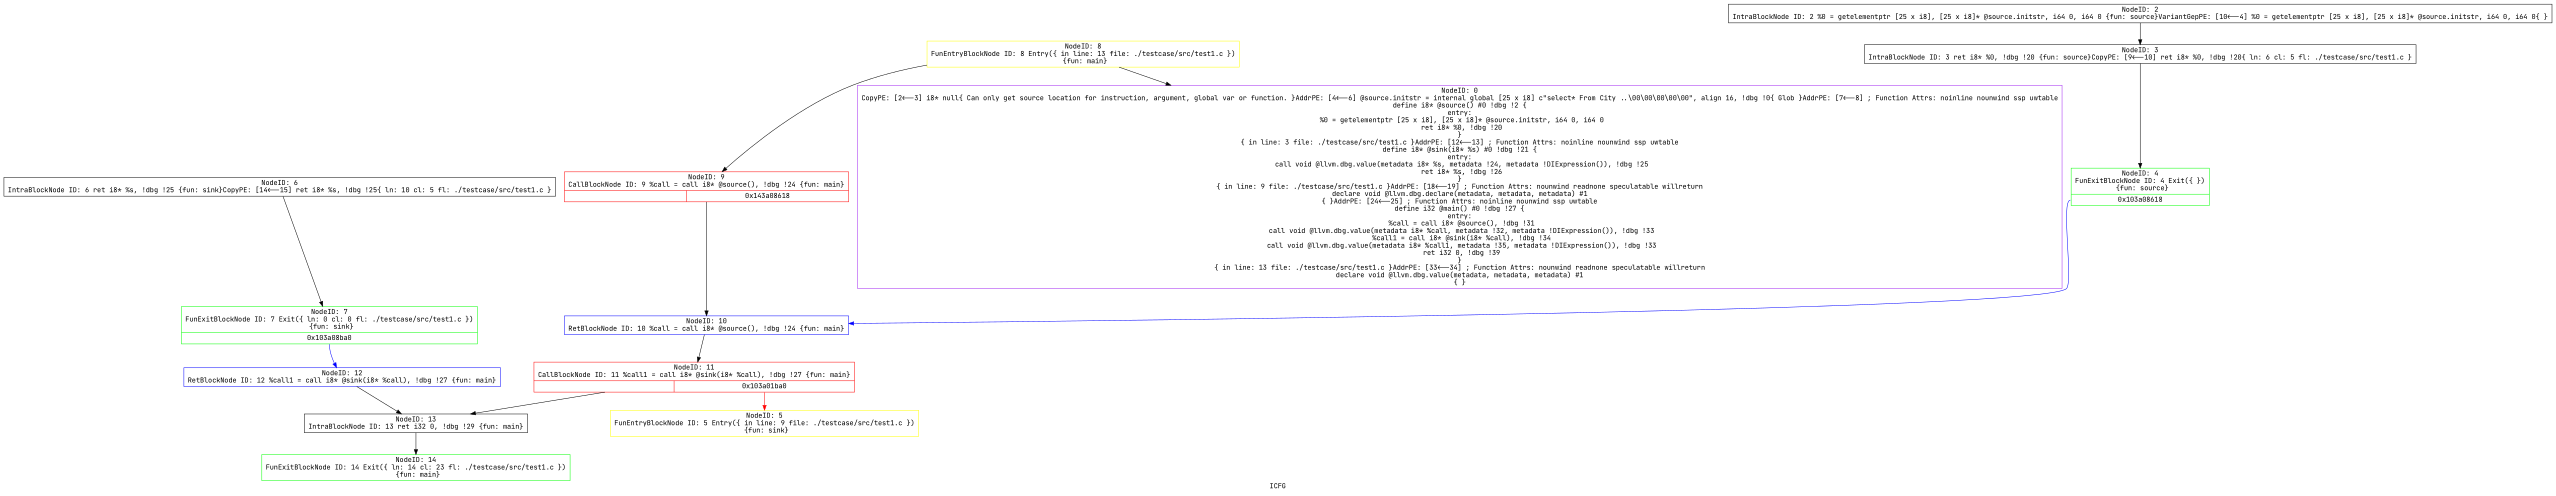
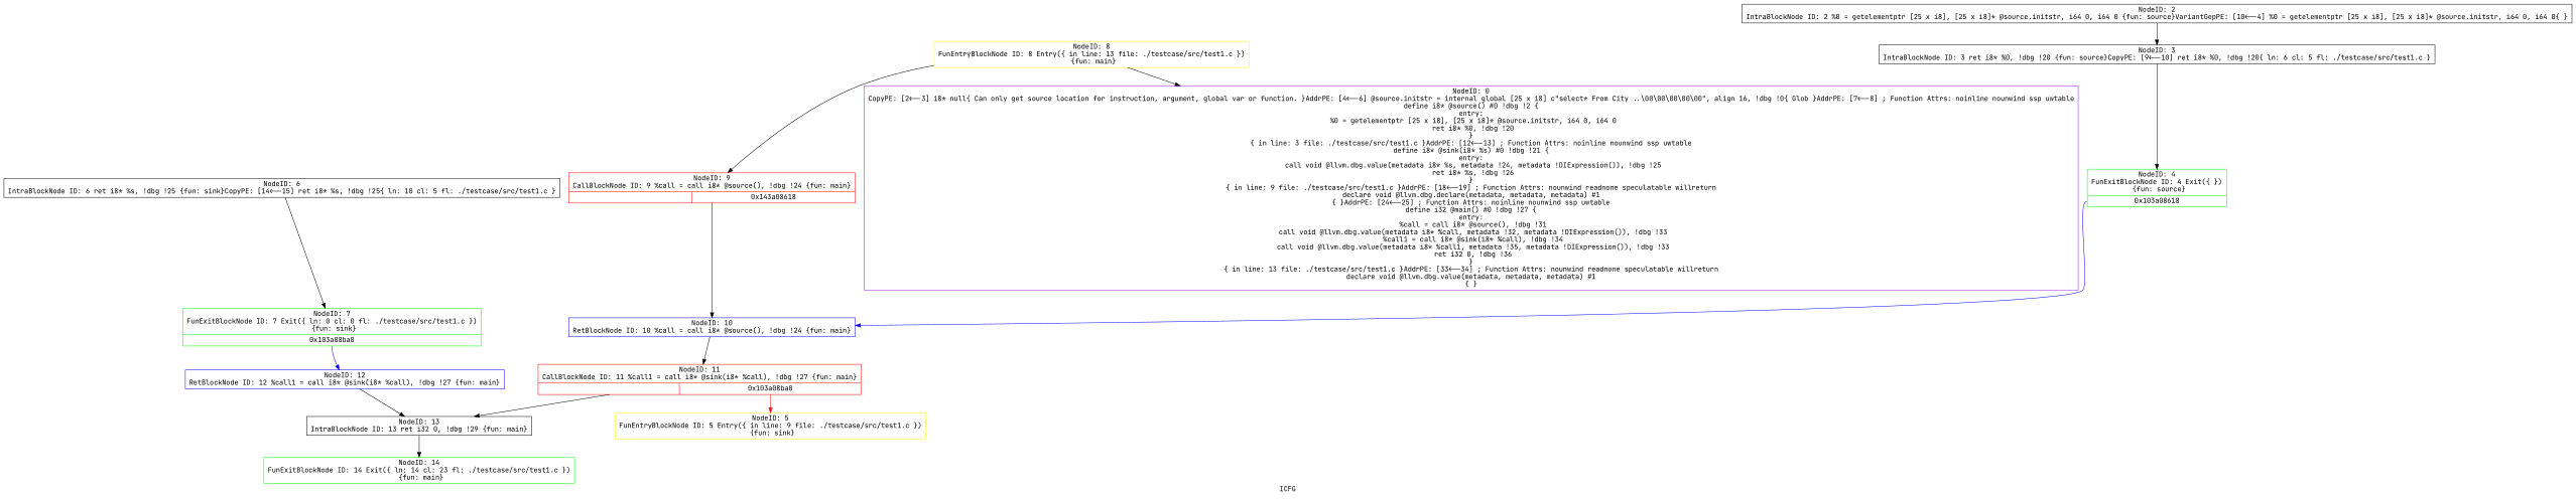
  digraph {
    fontname="JetBrains Mono"
    label=ICFG
    node [color=black fontname="JetBrains Mono" shape=record]
    edge [fontname="JetBrains Mono" style=solid]
    n1 [color=green label="{NodeID: 14\nFunExitBlockNode ID: 14 Exit(\{ ln: 14  cl: 23  fl: ./testcase/src/test1.c \})\n \{fun: main\}}"]
    n2 [label="{NodeID: 13\nIntraBlockNode ID: 13   ret i32 0, !dbg !29 \{fun: main\}}"]
    n3 [color=blue label="{NodeID: 12\nRetBlockNode ID: 12   %call1 = call i8* @sink(i8* %call), !dbg !27 \{fun: main\}}"]
-   n4 [color=red label="{NodeID: 11\nCallBlockNode ID: 11   %call1 = call i8* @sink(i8* %call), !dbg !27 \{fun: main\}|{|<s1>0x103a01ba0}}"]
+   n4 [color=red label="{NodeID: 11\nCallBlockNode ID: 11   %call1 = call i8* @sink(i8* %call), !dbg !27 \{fun: main\}|{|<s1>0x103a08ba0}}"]
    n5 [color=yellow label="{NodeID: 5\nFunEntryBlockNode ID: 5 Entry(\{ in line: 9 file: ./testcase/src/test1.c \})\n \{fun: sink\}}"]
    n6 [label="{NodeID: 6\nIntraBlockNode ID: 6   ret i8* %s, !dbg !25 \{fun: sink\}CopyPE: [14\<--15]    ret i8* %s, !dbg !25\{ ln: 10  cl: 5  fl: ./testcase/src/test1.c \}}"]
    n7 [color=green label="{NodeID: 7\nFunExitBlockNode ID: 7 Exit(\{ ln: 0  cl: 0  fl: ./testcase/src/test1.c \})\n \{fun: sink\}|{<s0>0x103a08ba0}}"]
    n8 [color=blue label="{NodeID: 10\nRetBlockNode ID: 10   %call = call i8* @source(), !dbg !24 \{fun: main\}}"]
    n9 [color=red label="{NodeID: 9\nCallBlockNode ID: 9   %call = call i8* @source(), !dbg !24 \{fun: main\}|{|<s1>0x143a08618}}"]
    n10 [label="{NodeID: 2\nIntraBlockNode ID: 2   %0 = getelementptr [25 x i8], [25 x i8]* @source.initstr, i64 0, i64 0 \{fun: source\}VariantGepPE: [10\<--4]    %0 = getelementptr [25 x i8], [25 x i8]* @source.initstr, i64 0, i64 0\{  \}}"]
    n11 [label="{NodeID: 3\nIntraBlockNode ID: 3   ret i8* %0, !dbg !20 \{fun: source\}CopyPE: [9\<--10]    ret i8* %0, !dbg !20\{ ln: 6  cl: 5  fl: ./testcase/src/test1.c \}}"]
    n12 [color=yellow label="{NodeID: 8\nFunEntryBlockNode ID: 8 Entry(\{ in line: 13 file: ./testcase/src/test1.c \})\n \{fun: main\}}"]
-   n13 [color=purple label="{NodeID: 0\nCopyPE: [2\<--3]  i8* null\{ Can only get source location for instruction, argument, global var or function. \}AddrPE: [4\<--6]  @source.initstr = internal global [25 x i8] c\"select* From City ..\\00\\00\\00\\00\\00\", align 16, !dbg !0\{ Glob  \}AddrPE: [7\<--8]  ; Function Attrs: noinline nounwind ssp uwtable\ndefine i8* @source() #0 !dbg !2 \{\nentry:\n  %0 = getelementptr [25 x i8], [25 x i8]* @source.initstr, i64 0, i64 0\n  ret i8* %0, !dbg !20\n\}\n\{ in line: 3 file: ./testcase/src/test1.c \}AddrPE: [12\<--13]  ; Function Attrs: noinline nounwind ssp uwtable\ndefine i8* @sink(i8* %s) #0 !dbg !21 \{\nentry:\n  call void @llvm.dbg.value(metadata i8* %s, metadata !24, metadata !DIExpression()), !dbg !25\n  ret i8* %s, !dbg !26\n\}\n\{ in line: 9 file: ./testcase/src/test1.c \}AddrPE: [18\<--19]  ; Function Attrs: nounwind readnone speculatable willreturn\ndeclare void @llvm.dbg.declare(metadata, metadata, metadata) #1\n\{  \}AddrPE: [24\<--25]  ; Function Attrs: noinline nounwind ssp uwtable\ndefine i32 @main() #0 !dbg !27 \{\nentry:\n  %call = call i8* @source(), !dbg !31\n  call void @llvm.dbg.value(metadata i8* %call, metadata !32, metadata !DIExpression()), !dbg !33\n  %call1 = call i8* @sink(i8* %call), !dbg !34\n  call void @llvm.dbg.value(metadata i8* %call1, metadata !35, metadata !DIExpression()), !dbg !33\n  ret i32 0, !dbg !39\n\}\n\{ in line: 13 file: ./testcase/src/test1.c \}AddrPE: [33\<--34]  ; Function Attrs: nounwind readnone speculatable willreturn\ndeclare void @llvm.dbg.value(metadata, metadata, metadata) #1\n\{  \}}"]
+   n13 [color=purple label="{NodeID: 0\nCopyPE: [2\<--3]  i8* null\{ Can only get source location for instruction, argument, global var or function. \}AddrPE: [4\<--6]  @source.initstr = internal global [25 x i8] c\"select* From City ..\\00\\00\\00\\00\\00\", align 16, !dbg !0\{ Glob  \}AddrPE: [7\<--8]  ; Function Attrs: noinline nounwind ssp uwtable\ndefine i8* @source() #0 !dbg !2 \{\nentry:\n  %0 = getelementptr [25 x i8], [25 x i8]* @source.initstr, i64 0, i64 0\n  ret i8* %0, !dbg !20\n\}\n\{ in line: 3 file: ./testcase/src/test1.c \}AddrPE: [12\<--13]  ; Function Attrs: noinline nounwind ssp uwtable\ndefine i8* @sink(i8* %s) #0 !dbg !21 \{\nentry:\n  call void @llvm.dbg.value(metadata i8* %s, metadata !24, metadata !DIExpression()), !dbg !25\n  ret i8* %s, !dbg !26\n\}\n\{ in line: 9 file: ./testcase/src/test1.c \}AddrPE: [18\<--19]  ; Function Attrs: nounwind readnone speculatable willreturn\ndeclare void @llvm.dbg.declare(metadata, metadata, metadata) #1\n\{  \}AddrPE: [24\<--25]  ; Function Attrs: noinline nounwind ssp uwtable\ndefine i32 @main() #0 !dbg !27 \{\nentry:\n  %call = call i8* @source(), !dbg !31\n  call void @llvm.dbg.value(metadata i8* %call, metadata !32, metadata !DIExpression()), !dbg !33\n  %call1 = call i8* @sink(i8* %call), !dbg !34\n  call void @llvm.dbg.value(metadata i8* %call1, metadata !35, metadata !DIExpression()), !dbg !33\n  ret i32 0, !dbg !36\n\}\n\{ in line: 13 file: ./testcase/src/test1.c \}AddrPE: [33\<--34]  ; Function Attrs: nounwind readnone speculatable willreturn\ndeclare void @llvm.dbg.value(metadata, metadata, metadata) #1\n\{  \}}"]
    n14 [color=green label="{NodeID: 4\nFunExitBlockNode ID: 4 Exit(\{  \})\n \{fun: source\}|{<s0>0x103a08618}}"]
    n2 -> n1
    n3 -> n2
    n4 -> n2
    n4 -> n5 [color=red tailport=s1]
    n6 -> n7
    n7 -> n3 [color=blue tailport=s0]
    n8 -> n4
    n9 -> n8
    n10 -> n11
    n11 -> n14
    n12 -> n9
    n12 -> n13
    n14 -> n8 [color=blue tailport=s0]
  }
